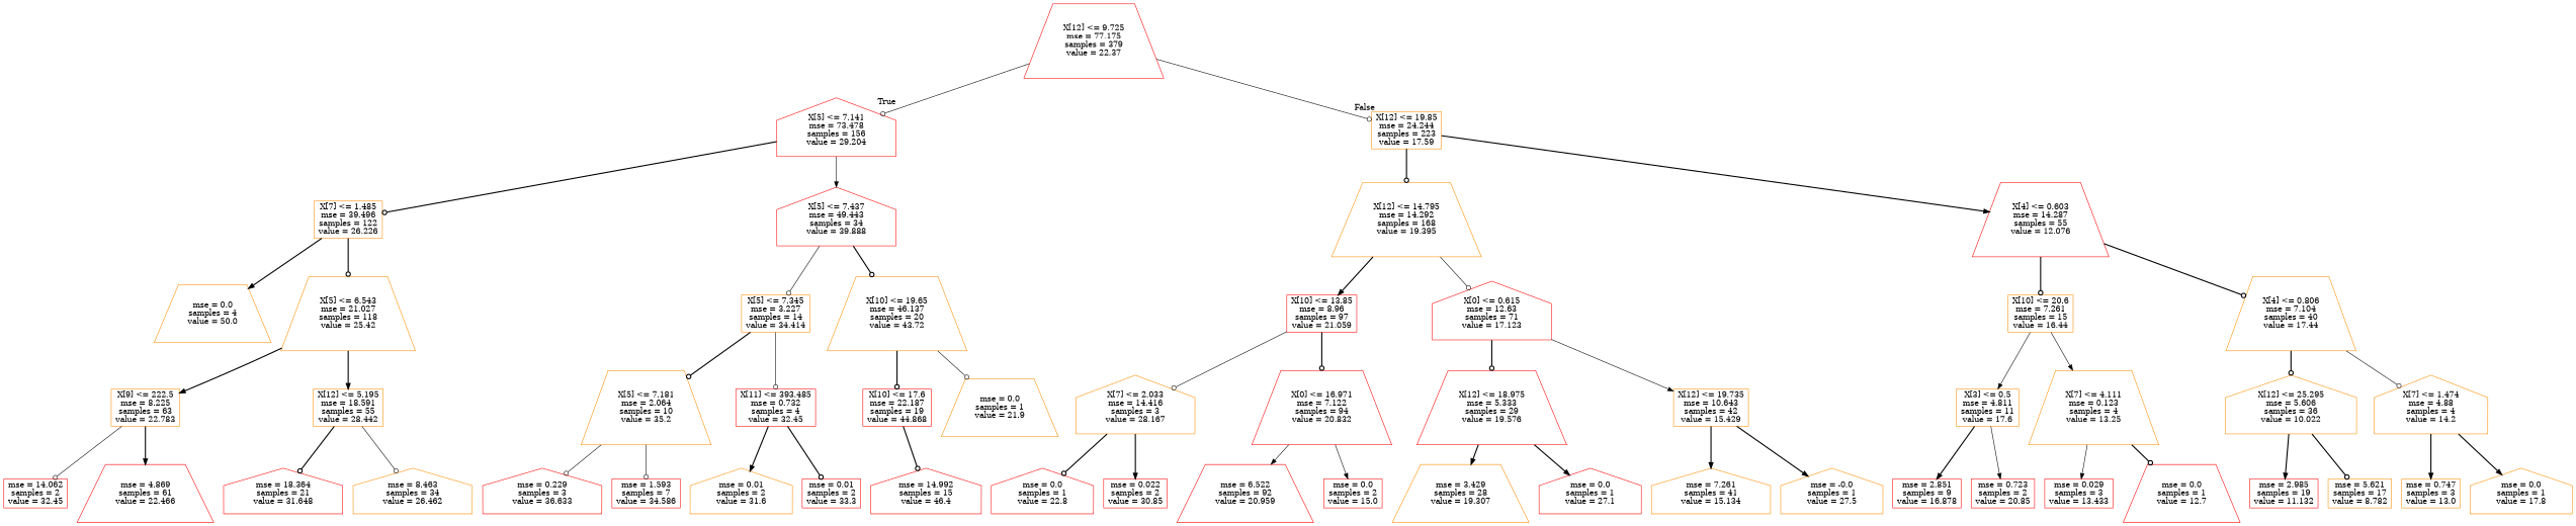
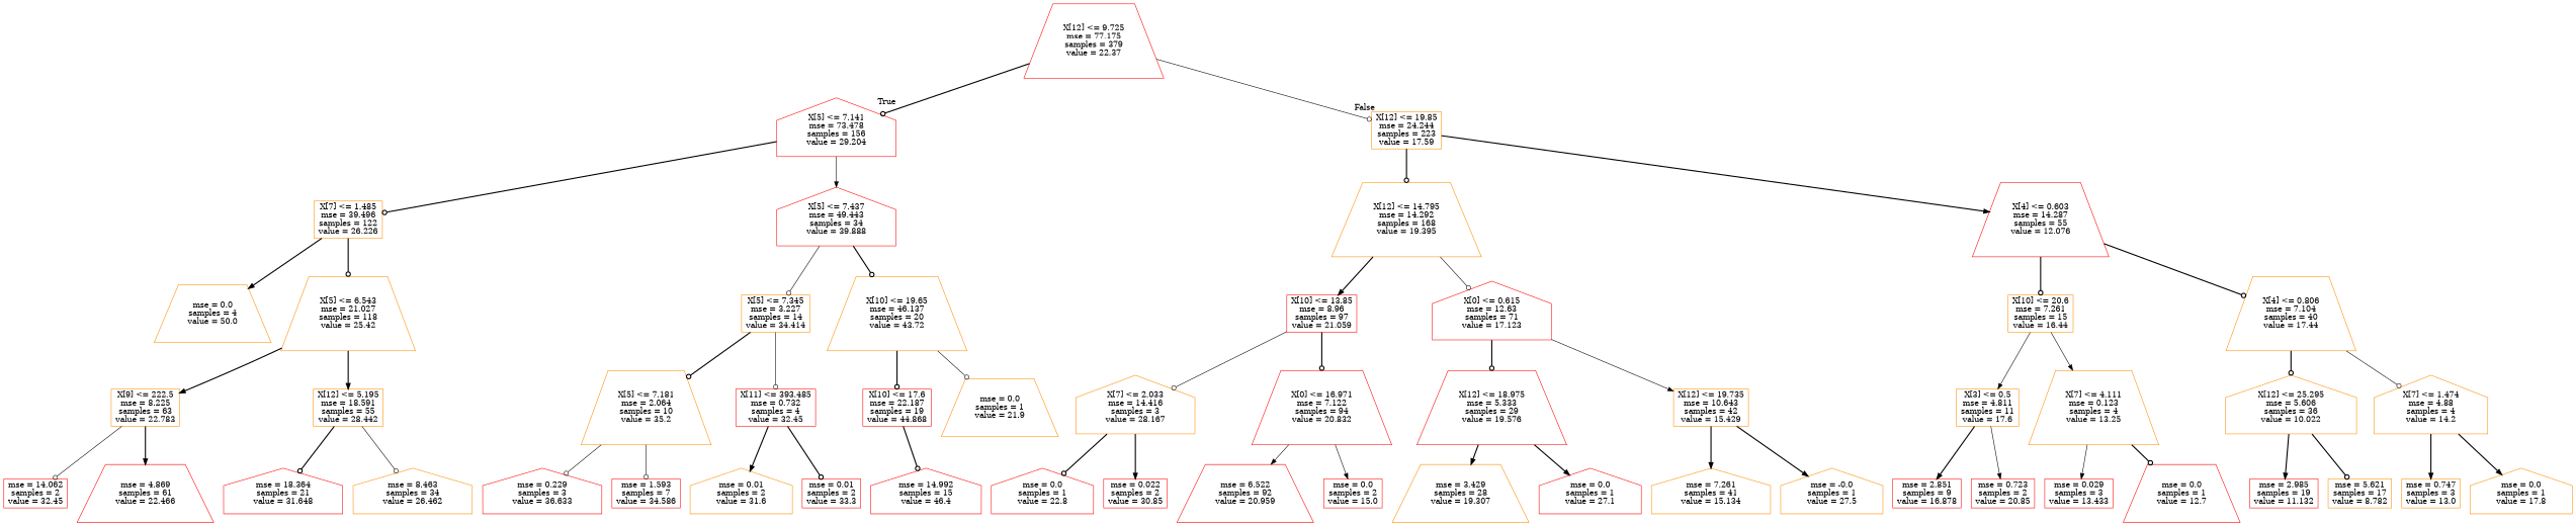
  digraph {
    node [color=red shape=box]
    edge [arrowhead=odot style=bold]
    n1 [label="X[12] <= 9.725\nmse = 77.175\nsamples = 379\nvalue = 22.37" shape=trapezium]
    n2 [label="X[5] <= 7.141\nmse = 73.478\nsamples = 156\nvalue = 29.204" shape=house]
    n3 [color=darkorange label="X[12] <= 19.85\nmse = 24.244\nsamples = 223\nvalue = 17.59"]
    n4 [color=darkorange label="X[7] <= 1.485\nmse = 39.496\nsamples = 122\nvalue = 26.226"]
    n5 [label="X[5] <= 7.437\nmse = 49.443\nsamples = 34\nvalue = 39.888" shape=house]
    n6 [color=darkorange label="X[12] <= 14.795\nmse = 14.292\nsamples = 168\nvalue = 19.395" shape=trapezium]
    n7 [label="X[4] <= 0.603\nmse = 14.287\nsamples = 55\nvalue = 12.076" shape=trapezium]
    n8 [color=darkorange label="mse = 0.0\nsamples = 4\nvalue = 50.0" shape=trapezium]
    n9 [color=darkorange label="X[5] <= 6.543\nmse = 21.027\nsamples = 118\nvalue = 25.42" shape=trapezium]
    n10 [color=darkorange label="X[5] <= 7.345\nmse = 3.227\nsamples = 14\nvalue = 34.414"]
    n11 [color=darkorange label="X[10] <= 19.65\nmse = 46.137\nsamples = 20\nvalue = 43.72" shape=trapezium]
    n12 [color=darkorange label="X[9] <= 222.5\nmse = 8.225\nsamples = 63\nvalue = 22.783"]
    n13 [color=darkorange label="X[12] <= 5.195\nmse = 18.591\nsamples = 55\nvalue = 28.442"]
    n14 [label="mse = 14.062\nsamples = 2\nvalue = 32.45"]
    n15 [label="mse = 4.869\nsamples = 61\nvalue = 22.466" shape=trapezium]
    n16 [label="mse = 18.364\nsamples = 21\nvalue = 31.648" shape=house]
    n17 [color=darkorange label="mse = 8.463\nsamples = 34\nvalue = 26.462" shape=house]
    n18 [color=darkorange label="X[5] <= 7.181\nmse = 2.064\nsamples = 10\nvalue = 35.2" shape=trapezium]
    n19 [label="X[11] <= 393.485\nmse = 0.732\nsamples = 4\nvalue = 32.45"]
    n20 [label="X[10] <= 17.6\nmse = 22.187\nsamples = 19\nvalue = 44.868"]
    n21 [color=darkorange label="mse = 0.0\nsamples = 1\nvalue = 21.9" shape=trapezium]
    n22 [label="mse = 0.229\nsamples = 3\nvalue = 36.633" shape=house]
    n23 [label="mse = 1.593\nsamples = 7\nvalue = 34.586"]
    n24 [color=darkorange label="mse = 0.01\nsamples = 2\nvalue = 31.6" shape=house]
    n25 [label="mse = 0.01\nsamples = 2\nvalue = 33.3"]
    n26 [label="mse = 14.992\nsamples = 15\nvalue = 46.4" shape=house]
    n27 [label="X[10] <= 13.85\nmse = 8.96\nsamples = 97\nvalue = 21.059"]
    n28 [label="X[0] <= 0.615\nmse = 12.63\nsamples = 71\nvalue = 17.123" shape=house]
    n29 [color=darkorange label="X[10] <= 20.6\nmse = 7.261\nsamples = 15\nvalue = 16.44"]
    n30 [color=darkorange label="X[4] <= 0.806\nmse = 7.104\nsamples = 40\nvalue = 17.44" shape=trapezium]
    n31 [color=darkorange label="X[7] <= 2.033\nmse = 14.416\nsamples = 3\nvalue = 28.167" shape=house]
    n32 [label="X[0] <= 16.971\nmse = 7.122\nsamples = 94\nvalue = 20.832" shape=trapezium]
    n33 [label="X[12] <= 18.975\nmse = 5.333\nsamples = 29\nvalue = 19.576" shape=trapezium]
    n34 [color=darkorange label="X[12] <= 19.735\nmse = 10.643\nsamples = 42\nvalue = 15.429"]
    n35 [label="mse = 0.0\nsamples = 1\nvalue = 22.8" shape=house]
    n36 [label="mse = 0.022\nsamples = 2\nvalue = 30.85"]
    n37 [label="mse = 6.522\nsamples = 92\nvalue = 20.959" shape=trapezium]
    n38 [label="mse = 0.0\nsamples = 2\nvalue = 15.0"]
    n39 [color=darkorange label="mse = 3.429\nsamples = 28\nvalue = 19.307" shape=trapezium]
    n40 [label="mse = 0.0\nsamples = 1\nvalue = 27.1" shape=house]
    n41 [color=darkorange label="mse = 7.261\nsamples = 41\nvalue = 15.134" shape=house]
    n42 [color=darkorange label="mse = -0.0\nsamples = 1\nvalue = 27.5" shape=house]
    n43 [color=darkorange label="X[3] <= 0.5\nmse = 4.811\nsamples = 11\nvalue = 17.6"]
    n44 [color=darkorange label="X[7] <= 4.111\nmse = 0.123\nsamples = 4\nvalue = 13.25" shape=trapezium]
    n45 [color=darkorange label="X[12] <= 25.295\nmse = 5.606\nsamples = 36\nvalue = 10.022" shape=house]
    n46 [color=darkorange label="X[7] <= 1.474\nmse = 4.88\nsamples = 4\nvalue = 14.2" shape=house]
    n47 [label="mse = 2.851\nsamples = 9\nvalue = 16.878"]
    n48 [label="mse = 0.723\nsamples = 2\nvalue = 20.85"]
    n49 [label="mse = 0.029\nsamples = 3\nvalue = 13.433"]
    n50 [label="mse = 0.0\nsamples = 1\nvalue = 12.7" shape=trapezium]
    n51 [label="mse = 2.985\nsamples = 19\nvalue = 11.132"]
    n52 [color=darkorange label="mse = 5.621\nsamples = 17\nvalue = 8.782"]
    n53 [color=darkorange label="mse = 0.747\nsamples = 3\nvalue = 13.0"]
    n54 [color=darkorange label="mse = 0.0\nsamples = 1\nvalue = 17.8" shape=house]
-   n1 -> n2 [headlabel=True labelangle=45 labeldistance=2.5 style=solid]
+   n1 -> n2 [headlabel=True labelangle=45 labeldistance=2.5]
    n1 -> n3 [headlabel=False labelangle=-45 labeldistance=2.5 style=solid]
    n2 -> n4
    n2 -> n5 [arrowhead=normal style=solid]
    n3 -> n6
    n3 -> n7 [arrowhead=normal]
    n4 -> n8 [arrowhead=normal]
    n4 -> n9
    n5 -> n10 [style=solid]
    n5 -> n11
    n6 -> n27 [arrowhead=normal]
    n6 -> n28 [style=solid]
    n7 -> n29
    n7 -> n30
    n9 -> n12 [arrowhead=normal]
    n9 -> n13 [arrowhead=normal]
    n10 -> n18
    n10 -> n19 [style=solid]
    n11 -> n20
    n11 -> n21 [style=solid]
    n12 -> n14 [style=solid]
    n12 -> n15 [arrowhead=normal]
    n13 -> n16
    n13 -> n17 [style=solid]
    n18 -> n22 [style=solid]
    n18 -> n23 [style=solid]
    n19 -> n24 [arrowhead=normal]
    n19 -> n25
    n20 -> n26
    n27 -> n31 [style=solid]
    n27 -> n32
    n28 -> n33
    n28 -> n34 [arrowhead=normal style=solid]
    n29 -> n43 [arrowhead=normal style=solid]
    n29 -> n44 [arrowhead=normal style=solid]
    n30 -> n45
    n30 -> n46 [style=solid]
    n31 -> n35
    n31 -> n36 [arrowhead=normal]
    n32 -> n37 [arrowhead=normal style=solid]
    n32 -> n38 [arrowhead=normal style=solid]
    n33 -> n39 [arrowhead=normal]
    n33 -> n40 [arrowhead=normal]
    n34 -> n41 [arrowhead=normal]
    n34 -> n42 [arrowhead=normal]
    n43 -> n47 [arrowhead=normal]
    n43 -> n48 [arrowhead=normal style=solid]
    n44 -> n49 [arrowhead=normal style=solid]
    n44 -> n50
    n45 -> n51 [arrowhead=normal]
    n45 -> n52
    n46 -> n53 [arrowhead=normal]
    n46 -> n54 [arrowhead=normal]
  }
